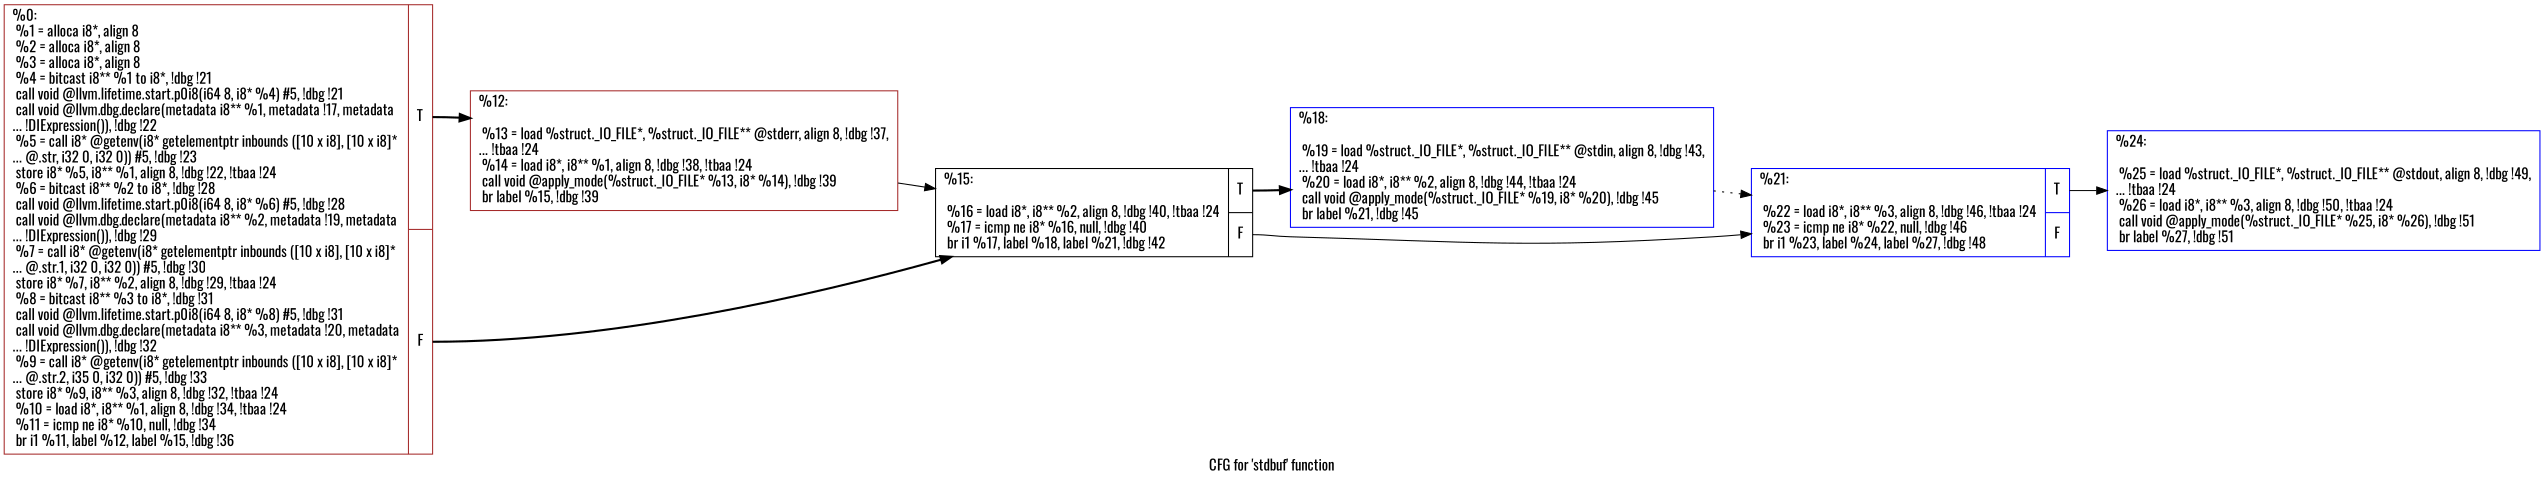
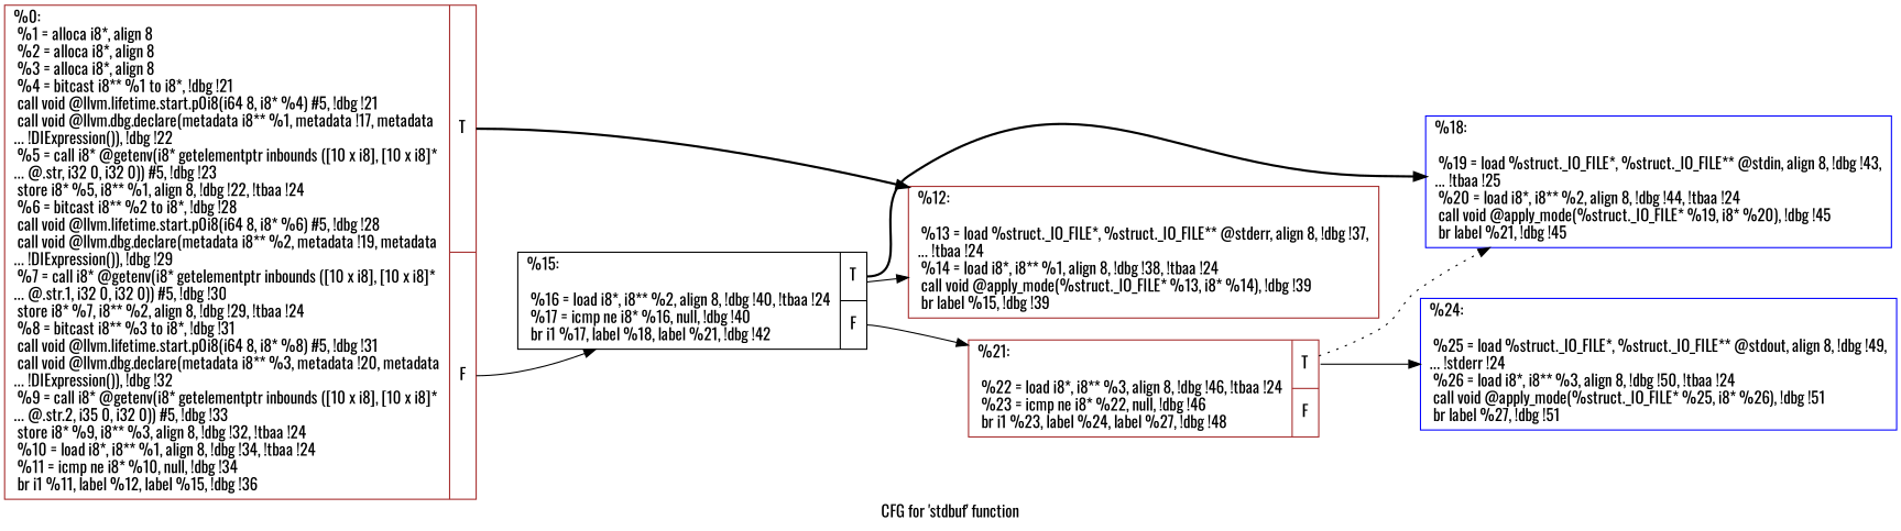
  digraph {
    fontname=Oswald
    label="CFG for 'stdbuf' function"
    rankdir=LR
    node [color=brown fontname=Oswald shape=record]
    edge [fontname=Oswald style=solid tailport=s0]
    n1 [label="{%0:\l  %1 = alloca i8*, align 8\l  %2 = alloca i8*, align 8\l  %3 = alloca i8*, align 8\l  %4 = bitcast i8** %1 to i8*, !dbg !21\l  call void @llvm.lifetime.start.p0i8(i64 8, i8* %4) #5, !dbg !21\l  call void @llvm.dbg.declare(metadata i8** %1, metadata !17, metadata\l... !DIExpression()), !dbg !22\l  %5 = call i8* @getenv(i8* getelementptr inbounds ([10 x i8], [10 x i8]*\l... @.str, i32 0, i32 0)) #5, !dbg !23\l  store i8* %5, i8** %1, align 8, !dbg !22, !tbaa !24\l  %6 = bitcast i8** %2 to i8*, !dbg !28\l  call void @llvm.lifetime.start.p0i8(i64 8, i8* %6) #5, !dbg !28\l  call void @llvm.dbg.declare(metadata i8** %2, metadata !19, metadata\l... !DIExpression()), !dbg !29\l  %7 = call i8* @getenv(i8* getelementptr inbounds ([10 x i8], [10 x i8]*\l... @.str.1, i32 0, i32 0)) #5, !dbg !30\l  store i8* %7, i8** %2, align 8, !dbg !29, !tbaa !24\l  %8 = bitcast i8** %3 to i8*, !dbg !31\l  call void @llvm.lifetime.start.p0i8(i64 8, i8* %8) #5, !dbg !31\l  call void @llvm.dbg.declare(metadata i8** %3, metadata !20, metadata\l... !DIExpression()), !dbg !32\l  %9 = call i8* @getenv(i8* getelementptr inbounds ([10 x i8], [10 x i8]*\l... @.str.2, i35 0, i32 0)) #5, !dbg !33\l  store i8* %9, i8** %3, align 8, !dbg !32, !tbaa !24\l  %10 = load i8*, i8** %1, align 8, !dbg !34, !tbaa !24\l  %11 = icmp ne i8* %10, null, !dbg !34\l  br i1 %11, label %12, label %15, !dbg !36\l|{<s0>T|<s1>F}}"]
    n2 [label="{%12:\l\l  %13 = load %struct._IO_FILE*, %struct._IO_FILE** @stderr, align 8, !dbg !37,\l... !tbaa !24\l  %14 = load i8*, i8** %1, align 8, !dbg !38, !tbaa !24\l  call void @apply_mode(%struct._IO_FILE* %13, i8* %14), !dbg !39\l  br label %15, !dbg !39\l}"]
    n3 [color=black label="{%15:\l\l  %16 = load i8*, i8** %2, align 8, !dbg !40, !tbaa !24\l  %17 = icmp ne i8* %16, null, !dbg !40\l  br i1 %17, label %18, label %21, !dbg !42\l|{<s0>T|<s1>F}}"]
-   n4 [color=blue label="{%18:\l\l  %19 = load %struct._IO_FILE*, %struct._IO_FILE** @stdin, align 8, !dbg !43,\l... !tbaa !24\l  %20 = load i8*, i8** %2, align 8, !dbg !44, !tbaa !24\l  call void @apply_mode(%struct._IO_FILE* %19, i8* %20), !dbg !45\l  br label %21, !dbg !45\l}"]
-   n5 [color=blue label="{%21:\l\l  %22 = load i8*, i8** %3, align 8, !dbg !46, !tbaa !24\l  %23 = icmp ne i8* %22, null, !dbg !46\l  br i1 %23, label %24, label %27, !dbg !48\l|{<s0>T|<s1>F}}"]
-   n6 [color=blue label="{%24:\l\l  %25 = load %struct._IO_FILE*, %struct._IO_FILE** @stdout, align 8, !dbg !49,\l... !tbaa !24\l  %26 = load i8*, i8** %3, align 8, !dbg !50, !tbaa !24\l  call void @apply_mode(%struct._IO_FILE* %25, i8* %26), !dbg !51\l  br label %27, !dbg !51\l}"]
+   n4 [color=blue label="{%18:\l\l  %19 = load %struct._IO_FILE*, %struct._IO_FILE** @stdin, align 8, !dbg !43,\l... !tbaa !25\l  %20 = load i8*, i8** %2, align 8, !dbg !44, !tbaa !24\l  call void @apply_mode(%struct._IO_FILE* %19, i8* %20), !dbg !45\l  br label %21, !dbg !45\l}"]
+   n5 [label="{%21:\l\l  %22 = load i8*, i8** %3, align 8, !dbg !46, !tbaa !24\l  %23 = icmp ne i8* %22, null, !dbg !46\l  br i1 %23, label %24, label %27, !dbg !48\l|{<s0>T|<s1>F}}"]
+   n6 [color=blue label="{%24:\l\l  %25 = load %struct._IO_FILE*, %struct._IO_FILE** @stdout, align 8, !dbg !49,\l... !stderr !24\l  %26 = load i8*, i8** %3, align 8, !dbg !50, !tbaa !24\l  call void @apply_mode(%struct._IO_FILE* %25, i8* %26), !dbg !51\l  br label %27, !dbg !51\l}"]
    n1 -> n2 [style=bold]
-   n1 -> n3 [style=bold tailport=s1]
-   n2 -> n3 [tailport=""]
+   n1 -> n3 [tailport=s1]
+   n3 -> n2 [tailport=""]
    n3 -> n4 [style=bold]
    n3 -> n5 [tailport=s1]
-   n4 -> n5 [style=dotted tailport=""]
+   n5 -> n4 [style=dotted tailport=""]
    n5 -> n6
  }
